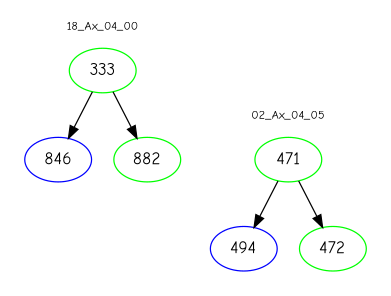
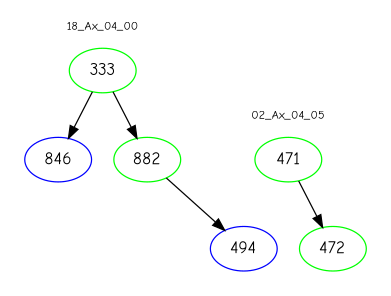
  digraph {
    fontname="Comic Neue"
    node [color=green fontname="Comic Neue"]
    edge [color=black fontname="Comic Neue"]
    n1 [label=333]
    n2 [color=blue label=846]
    n3 [label=882]
    n4 [label=471]
    n5 [label=472]
    n6 [color=blue label=494]
    subgraph cluster_1 {
      color=white
      fontsize=10
      label="18_Ax_04_00"
      n1
      n2
      n3
    }
    subgraph cluster_2 {
      color=white
      fontsize=10
      label="02_Ax_04_05"
      n4
      n5
      n6
    }
    n1 -> n2
    n1 -> n3
    n4 -> n5
-   n4 -> n6
+   n3 -> n6
  }
